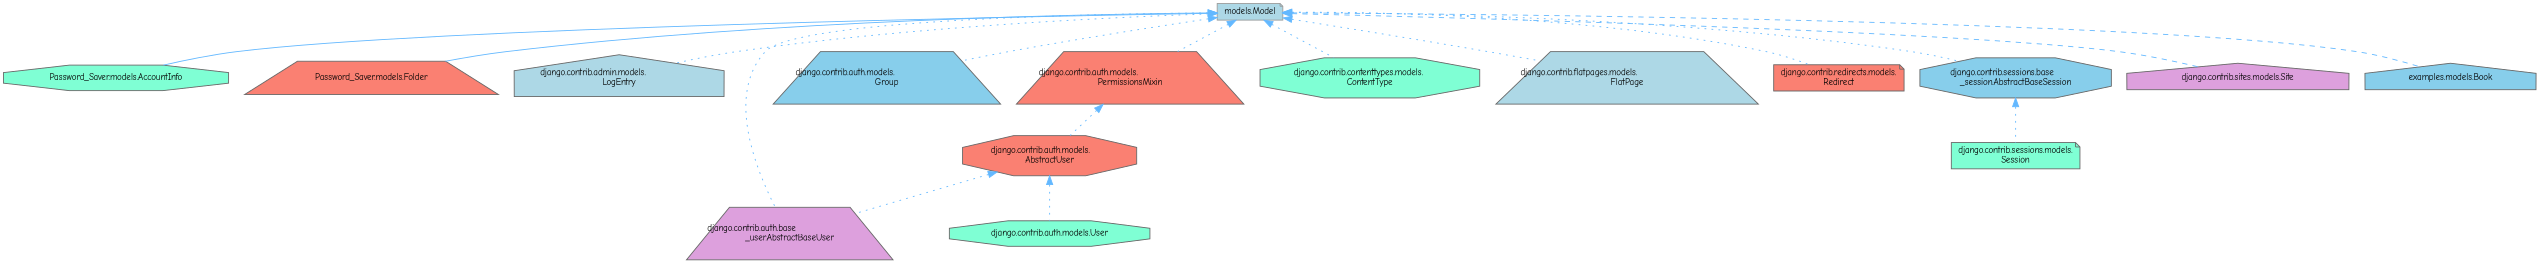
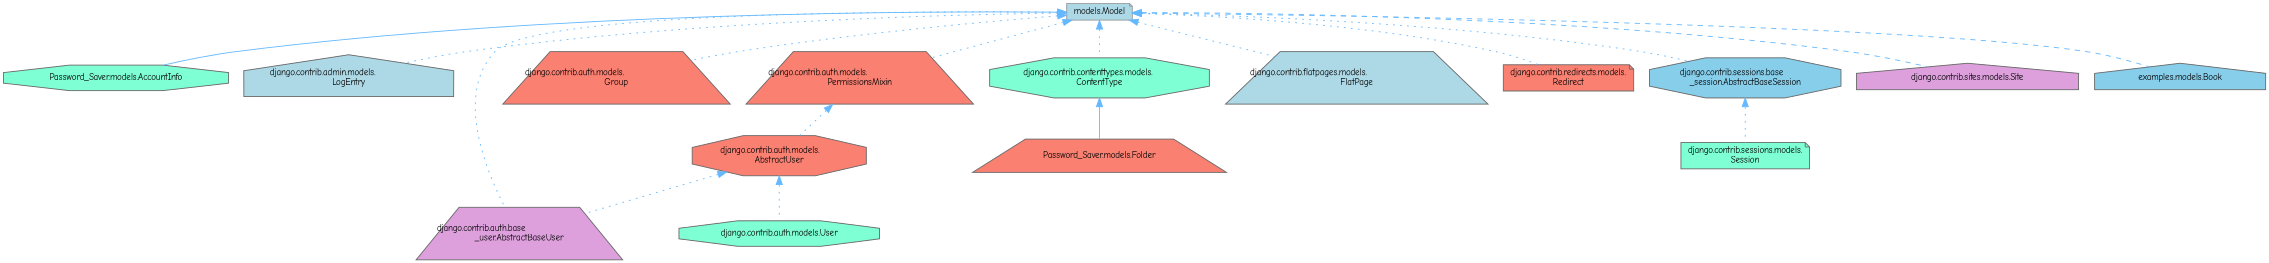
  digraph {
    fontname="Comic Neue"
    rankdir=TB
    node [color=grey40 fillcolor=salmon fontname="Comic Neue" fontsize=10 shape=octagon style=filled]
    edge [color=steelblue1 dir=back fontname="Comic Neue" fontsize=10 labelfontname=Helvetica labelfontsize=10 style=dotted]
    n1 [color=grey60 fillcolor=lightblue height=0.2 label="models.Model" shape=note width=0.4]
    n2 [fillcolor=aquamarine height=0.2 label="Password_Saver.models.AccountInfo" width=0.4]
    n3 [height=0.2 label="Password_Saver.models.Folder" shape=trapezium width=0.4]
    n4 [fillcolor=lightblue height=0.2 label="django.contrib.admin.models.\lLogEntry" shape=house width=0.4]
    n5 [fillcolor=plum height=0.2 label="django.contrib.auth.base\l_user.AbstractBaseUser" shape=trapezium width=0.4]
-   n6 [fillcolor=skyblue height=0.2 label="django.contrib.auth.models.\lGroup" shape=trapezium width=0.4]
+   n6 [height=0.2 label="django.contrib.auth.models.\lGroup" shape=trapezium width=0.4]
    n7 [height=0.2 label="django.contrib.auth.models.\lPermissionsMixin" shape=trapezium width=0.4]
    n8 [fillcolor=aquamarine height=0.2 label="django.contrib.contenttypes.models.\lContentType" width=0.4]
    n9 [fillcolor=lightblue height=0.2 label="django.contrib.flatpages.models.\lFlatPage" shape=trapezium width=0.4]
    n10 [height=0.2 label="django.contrib.redirects.models.\lRedirect" shape=note width=0.4]
    n11 [fillcolor=skyblue height=0.2 label="django.contrib.sessions.base\l_session.AbstractBaseSession" width=0.4]
    n12 [fillcolor=plum height=0.2 label="django.contrib.sites.models.Site" shape=house width=0.4]
    n13 [fillcolor=skyblue height=0.2 label="examples.models.Book" shape=house width=0.4]
    n14 [height=0.2 label="django.contrib.auth.models.\lAbstractUser" width=0.4]
    n15 [fillcolor=aquamarine height=0.2 label="django.contrib.sessions.models.\lSession" shape=note width=0.4]
    n16 [fillcolor=aquamarine height=0.2 label="django.contrib.auth.models.User" width=0.4]
    n1 -> n2 [style=solid]
-   n1 -> n3 [style=solid]
+   n8 -> n3 [style=solid]
    n1 -> n4
    n1 -> n5
    n1 -> n6
    n1 -> n7
    n1 -> n8
    n1 -> n9
    n1 -> n10
    n1 -> n11
    n1 -> n12 [style=dashed]
    n1 -> n13 [style=dashed]
    n7 -> n14
    n11 -> n15
    n14 -> n5
    n14 -> n16
  }
